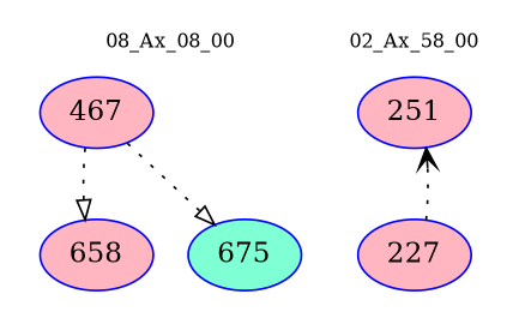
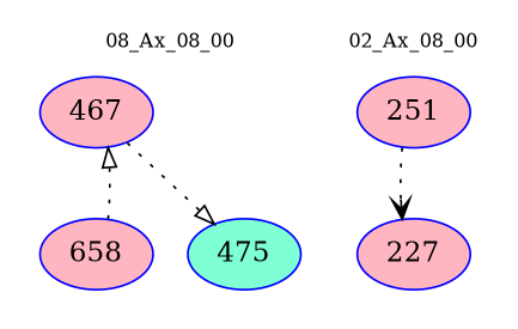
  digraph {
    node [color=blue fillcolor=lightpink style=filled]
    edge [arrowhead=onormal color=black style=dotted]
    n1 [label=467]
    n2 [label=658]
-   n3 [fillcolor=aquamarine label=675]
+   n3 [fillcolor=aquamarine label=475]
    n4 [label=251]
    n5 [label=227]
    subgraph cluster_1 {
      color=white
      fontsize=10
      label="08_Ax_08_00"
      n1
      n2
      n3
    }
    subgraph cluster_2 {
      color=white
      fontsize=10
-     label="02_Ax_58_00"
+     label="02_Ax_08_00"
      n4
      n5
    }
-   n1 -> n2
+   n2 -> n1
    n1 -> n3
-   n5 -> n4 [arrowhead=vee]
+   n4 -> n5 [arrowhead=vee]
  }
